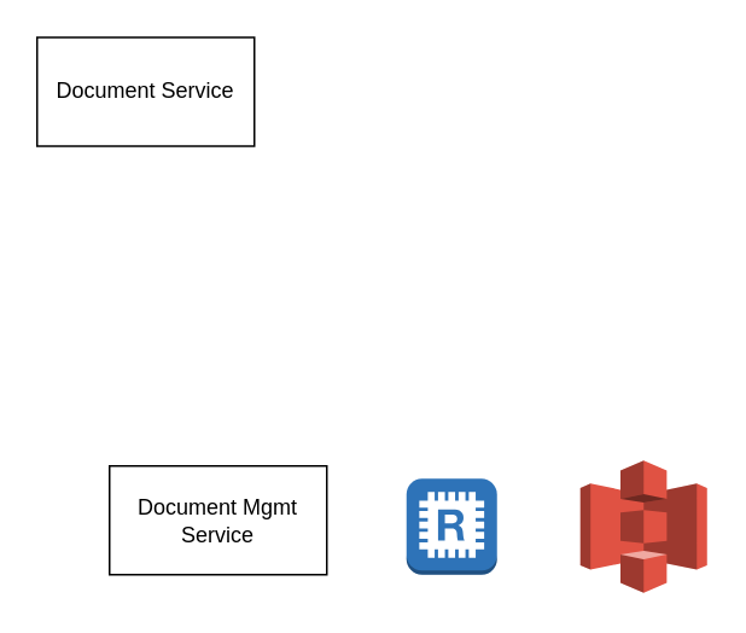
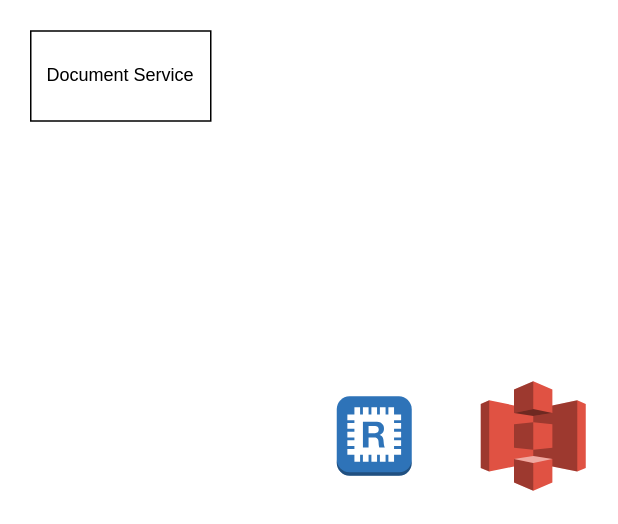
  <mxCell id="0" />
  <mxCell id="1" parent="0" />
  <mxCell id="2" value="Document Service" style="rounded=0;whiteSpace=wrap;html=1;" vertex="1" parent="1"><mxGeometry x="20" y="20" width="120" height="60" as="geometry" /></mxCell>
  <mxCell id="3" value="" style="outlineConnect=0;dashed=0;verticalLabelPosition=bottom;verticalAlign=top;align=center;html=1;shape=mxgraph.aws3.s3;fillColor=#E05243;gradientColor=none;" vertex="1" parent="1"><mxGeometry x="320" y="253.5" width="70" height="73" as="geometry" /></mxCell>
  <mxCell id="4" value="" style="outlineConnect=0;dashed=0;verticalLabelPosition=bottom;verticalAlign=top;align=center;html=1;shape=mxgraph.aws3.redis;fillColor=#2E73B8;gradientColor=none;" vertex="1" parent="1"><mxGeometry x="224" y="263.5" width="50" height="53" as="geometry" /></mxCell>
- <mxCell id="5" value="Document Mgmt Service" style="rounded=0;whiteSpace=wrap;html=1;" vertex="1" parent="1"><mxGeometry x="60" y="256.5" width="120" height="60" as="geometry" /></mxCell>
